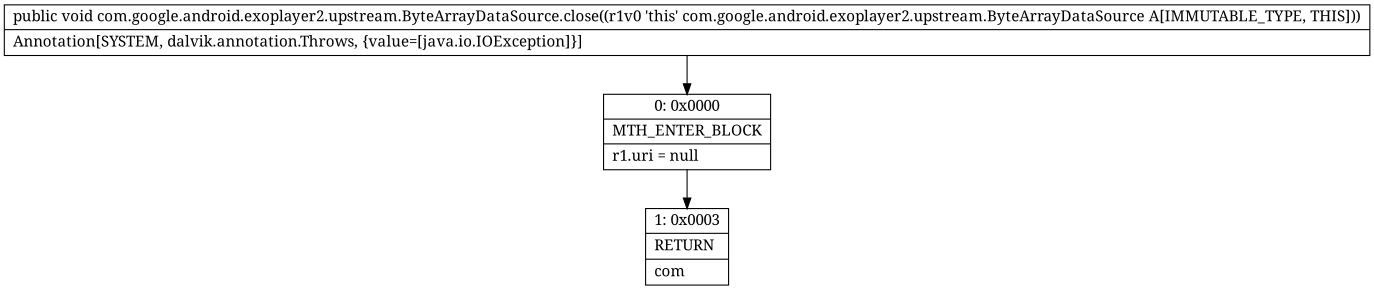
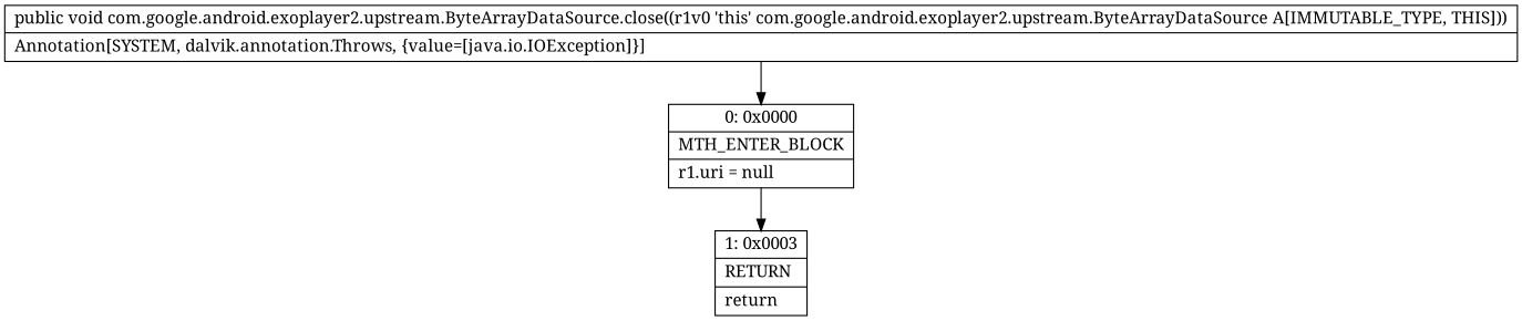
  digraph {
    fontname="Noto Serif"
    node [shape=record fontname="Noto Serif"]
    edge [fontname="Noto Serif"]
    n1 [label="{0\:\ 0x0000|MTH_ENTER_BLOCK\l|r1.uri = null\l}"]
-   n2 [label="{1\:\ 0x0003|RETURN\l|com\l}"]
+   n2 [label="{1\:\ 0x0003|RETURN\l|return\l}"]
    n3 [label="{public void com.google.android.exoplayer2.upstream.ByteArrayDataSource.close((r1v0 'this' com.google.android.exoplayer2.upstream.ByteArrayDataSource A[IMMUTABLE_TYPE, THIS]))  | Annotation[SYSTEM, dalvik.annotation.Throws, \{value=[java.io.IOException]\}]\l}"]
    n1 -> n2
    n3 -> n1
  }
